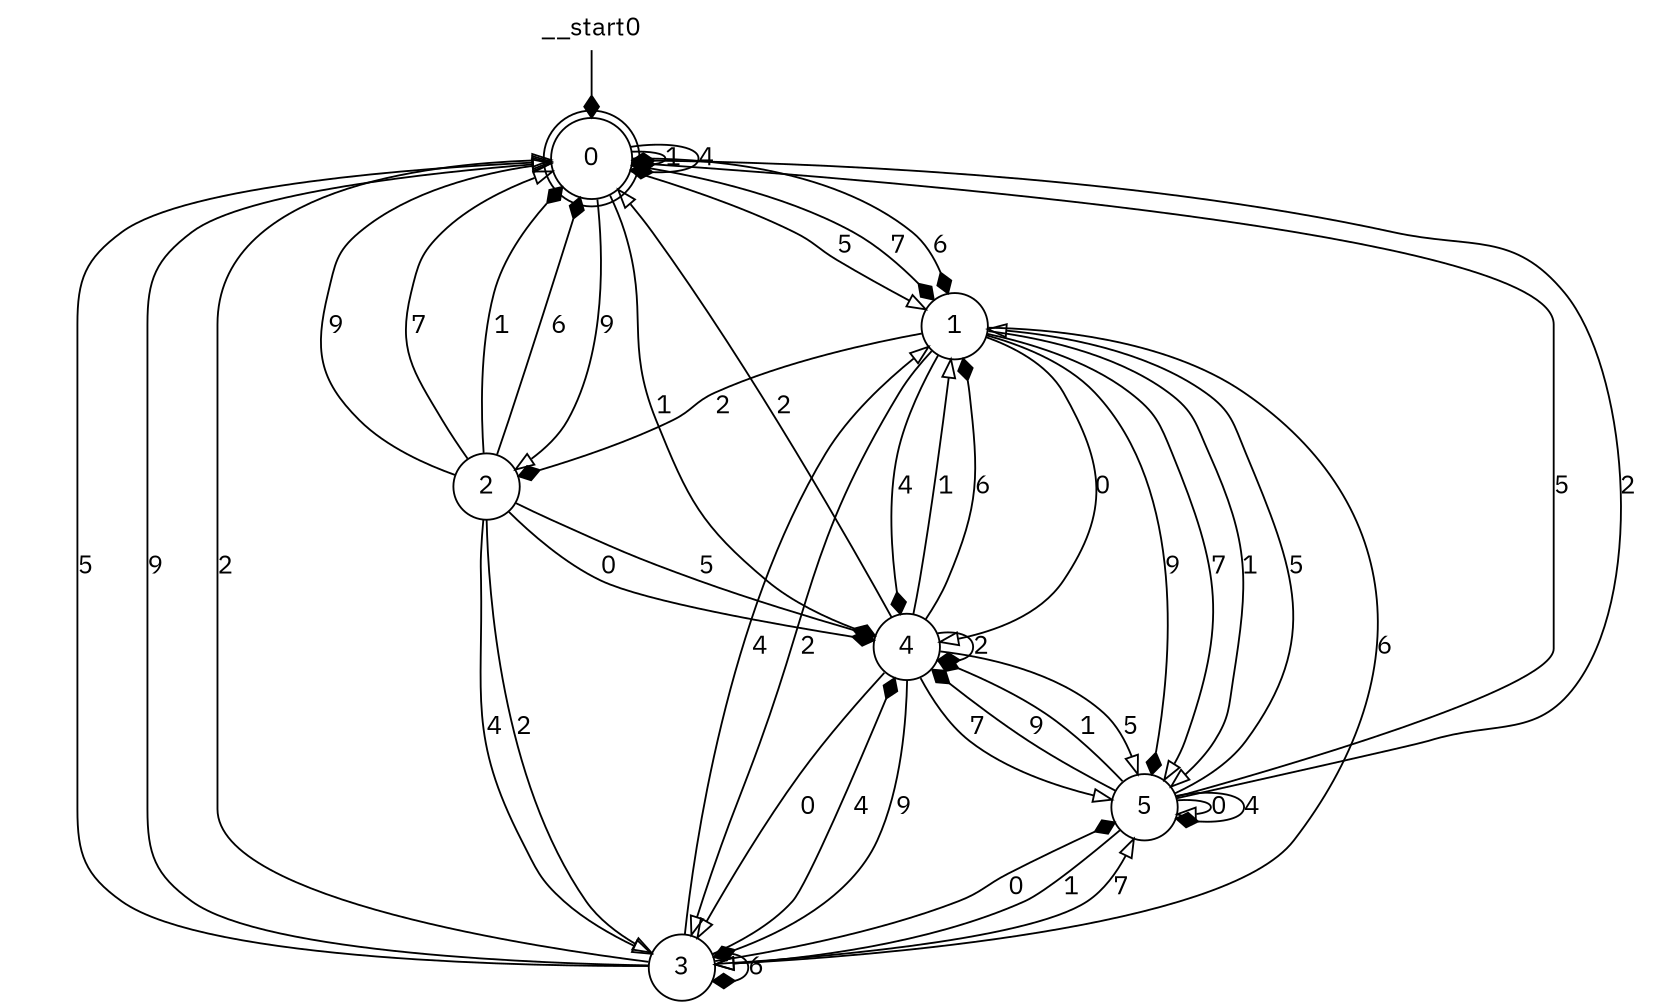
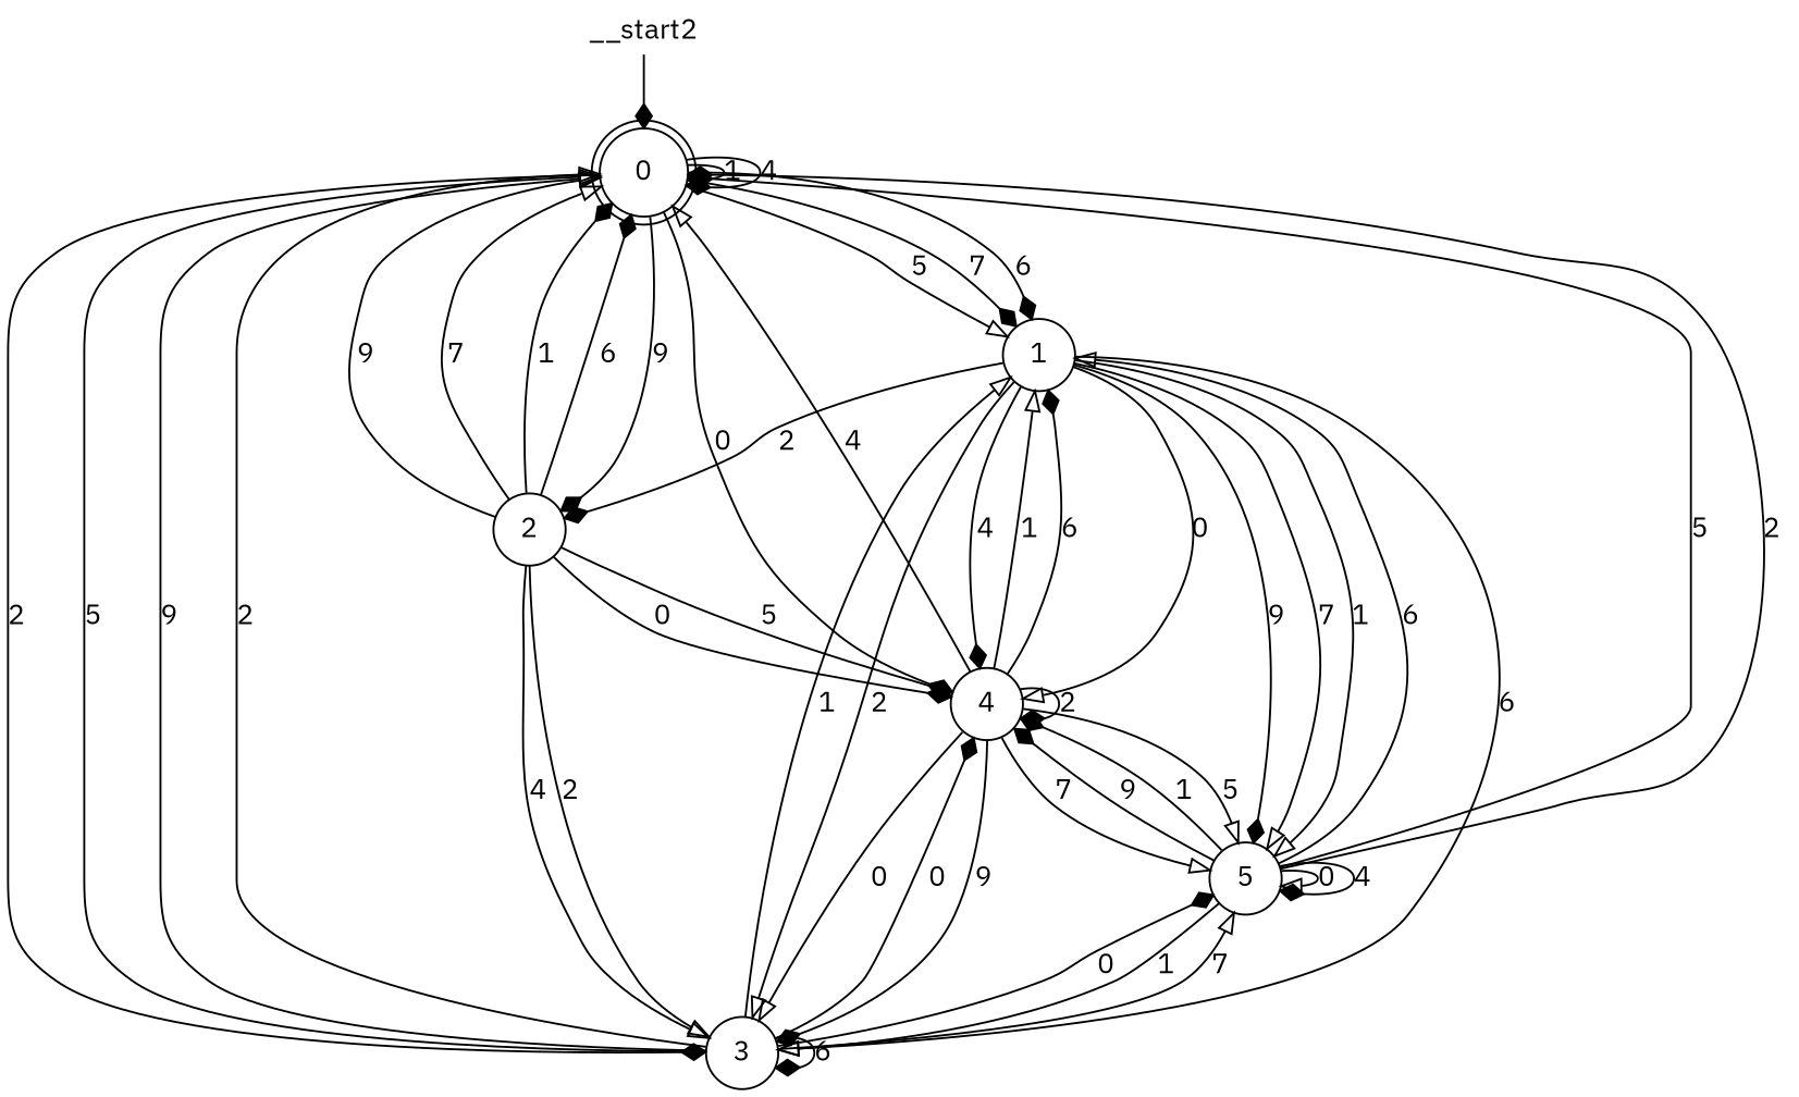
  digraph {
    fontname="IBM Plex Sans"
    node [fontname="IBM Plex Sans" shape=circle]
    edge [arrowhead=diamond fontname="IBM Plex Sans"]
    n1 [label=0 shape=doublecircle]
    n2 [label=1]
    n3 [label=2]
    n4 [label=3]
    n5 [label=4]
    n6 [label=5]
-   __start0 [height=0 shape=none width=0]
+   __start0 [height=0 shape=none width=0 label=__start2]
    n1 -> n1 [label=1]
    n1 -> n1 [label=4]
    n1 -> n2 [arrowhead=onormal label=5]
    n1 -> n2 [label=7]
    n1 -> n2 [label=6]
-   n1 -> n3 [arrowhead=onormal label=9]
-   n1 -> n5 [label=1]
+   n1 -> n3 [label=9]
+   n1 -> n4 [label=2]
+   n1 -> n5 [label=0]
    n2 -> n3 [label=2]
    n2 -> n4 [arrowhead=onormal label=2]
    n2 -> n4 [arrowhead=onormal label=6]
    n2 -> n5 [arrowhead=onormal label=0]
    n2 -> n5 [label=4]
    n2 -> n6 [label=9]
    n2 -> n6 [arrowhead=onormal label=7]
    n2 -> n6 [arrowhead=onormal label=1]
    n3 -> n1 [arrowhead=onormal label=9]
    n3 -> n1 [arrowhead=onormal label=7]
    n3 -> n1 [label=1]
    n3 -> n1 [label=6]
    n3 -> n4 [arrowhead=onormal label=2]
    n3 -> n4 [arrowhead=onormal label=4]
    n3 -> n5 [label=5]
    n3 -> n5 [label=0]
    n4 -> n1 [arrowhead=onormal label=5]
    n4 -> n1 [arrowhead=onormal label=9]
    n4 -> n1 [arrowhead=onormal label=2]
-   n4 -> n2 [arrowhead=onormal label=4]
+   n4 -> n2 [arrowhead=onormal label=1]
    n4 -> n4 [label=6]
-   n4 -> n5 [label=4]
+   n4 -> n5 [label=0]
    n4 -> n6 [arrowhead=onormal label=7]
    n4 -> n6 [label=0]
-   n5 -> n1 [arrowhead=onormal label=2]
+   n5 -> n1 [arrowhead=onormal label=4]
    n5 -> n2 [arrowhead=onormal label=1]
    n5 -> n2 [label=6]
    n5 -> n4 [label=9]
    n5 -> n4 [arrowhead=onormal label=0]
    n5 -> n5 [label=2]
    n5 -> n6 [arrowhead=onormal label=5]
    n5 -> n6 [arrowhead=onormal label=7]
    n6 -> n1 [label=5]
    n6 -> n1 [label=2]
-   n6 -> n2 [arrowhead=onormal label=5]
+   n6 -> n2 [arrowhead=onormal label=6]
    n6 -> n4 [arrowhead=onormal label=1]
    n6 -> n5 [label=9]
    n6 -> n5 [label=1]
    n6 -> n6 [arrowhead=onormal label=0]
    n6 -> n6 [label=4]
    __start0 -> n1
  }
